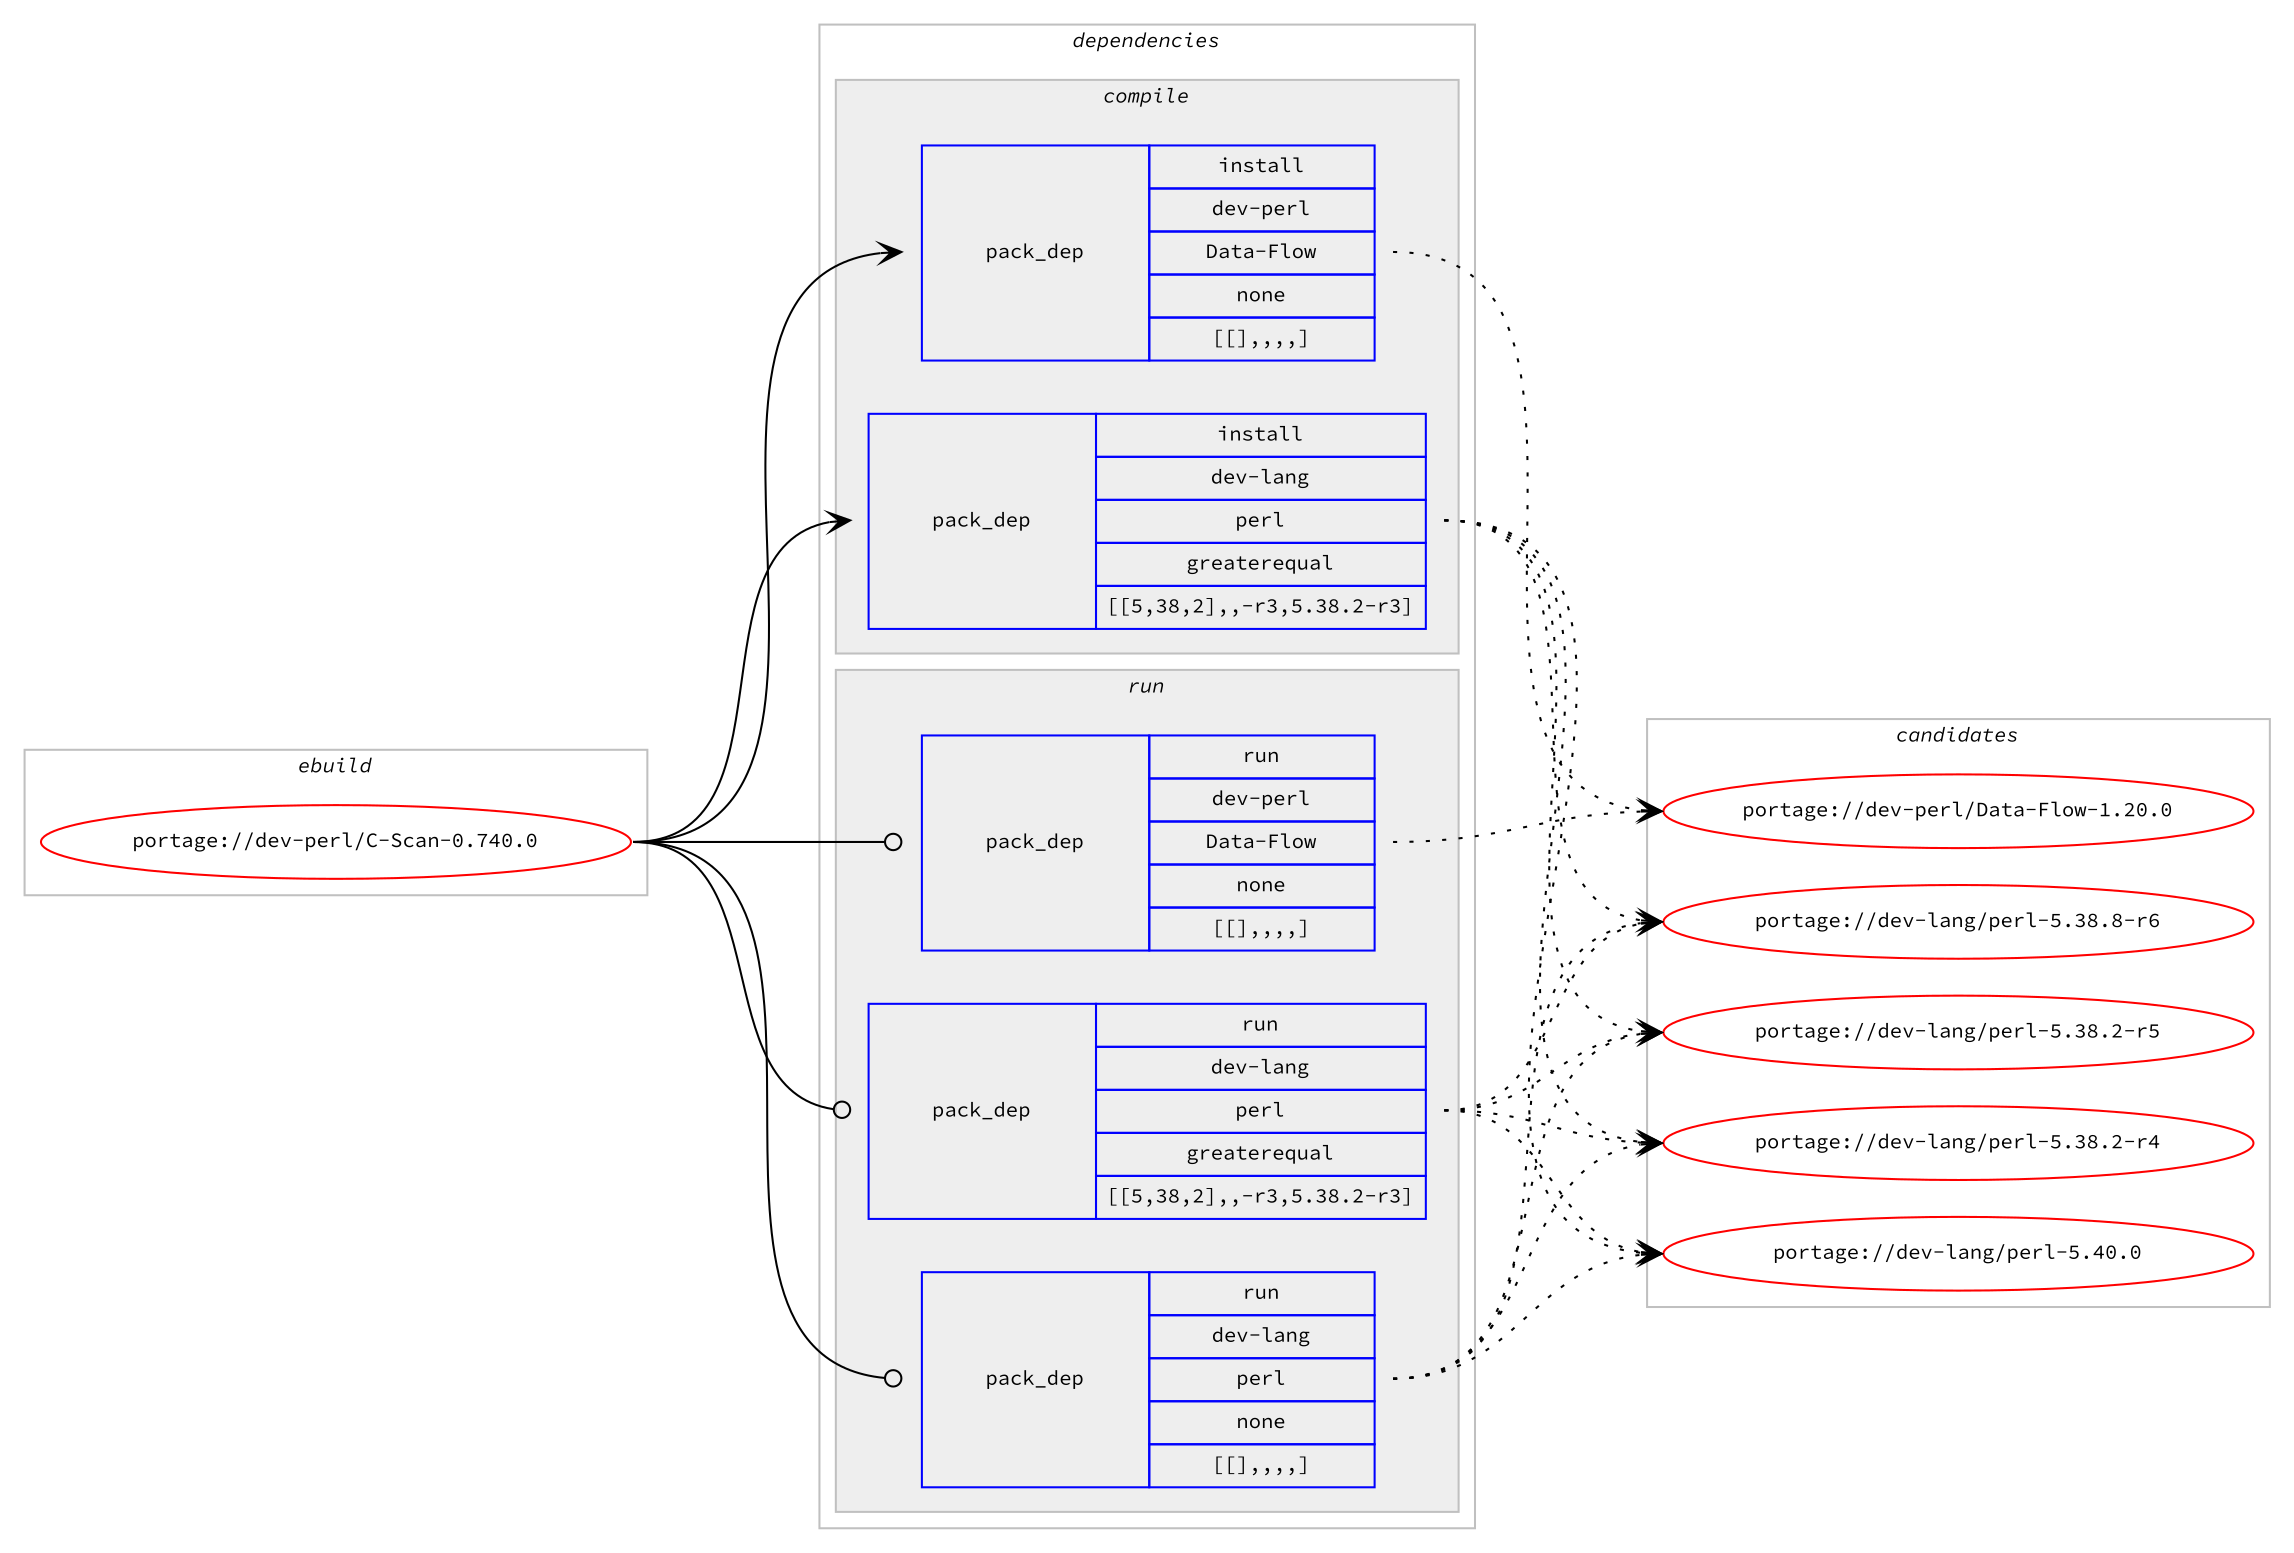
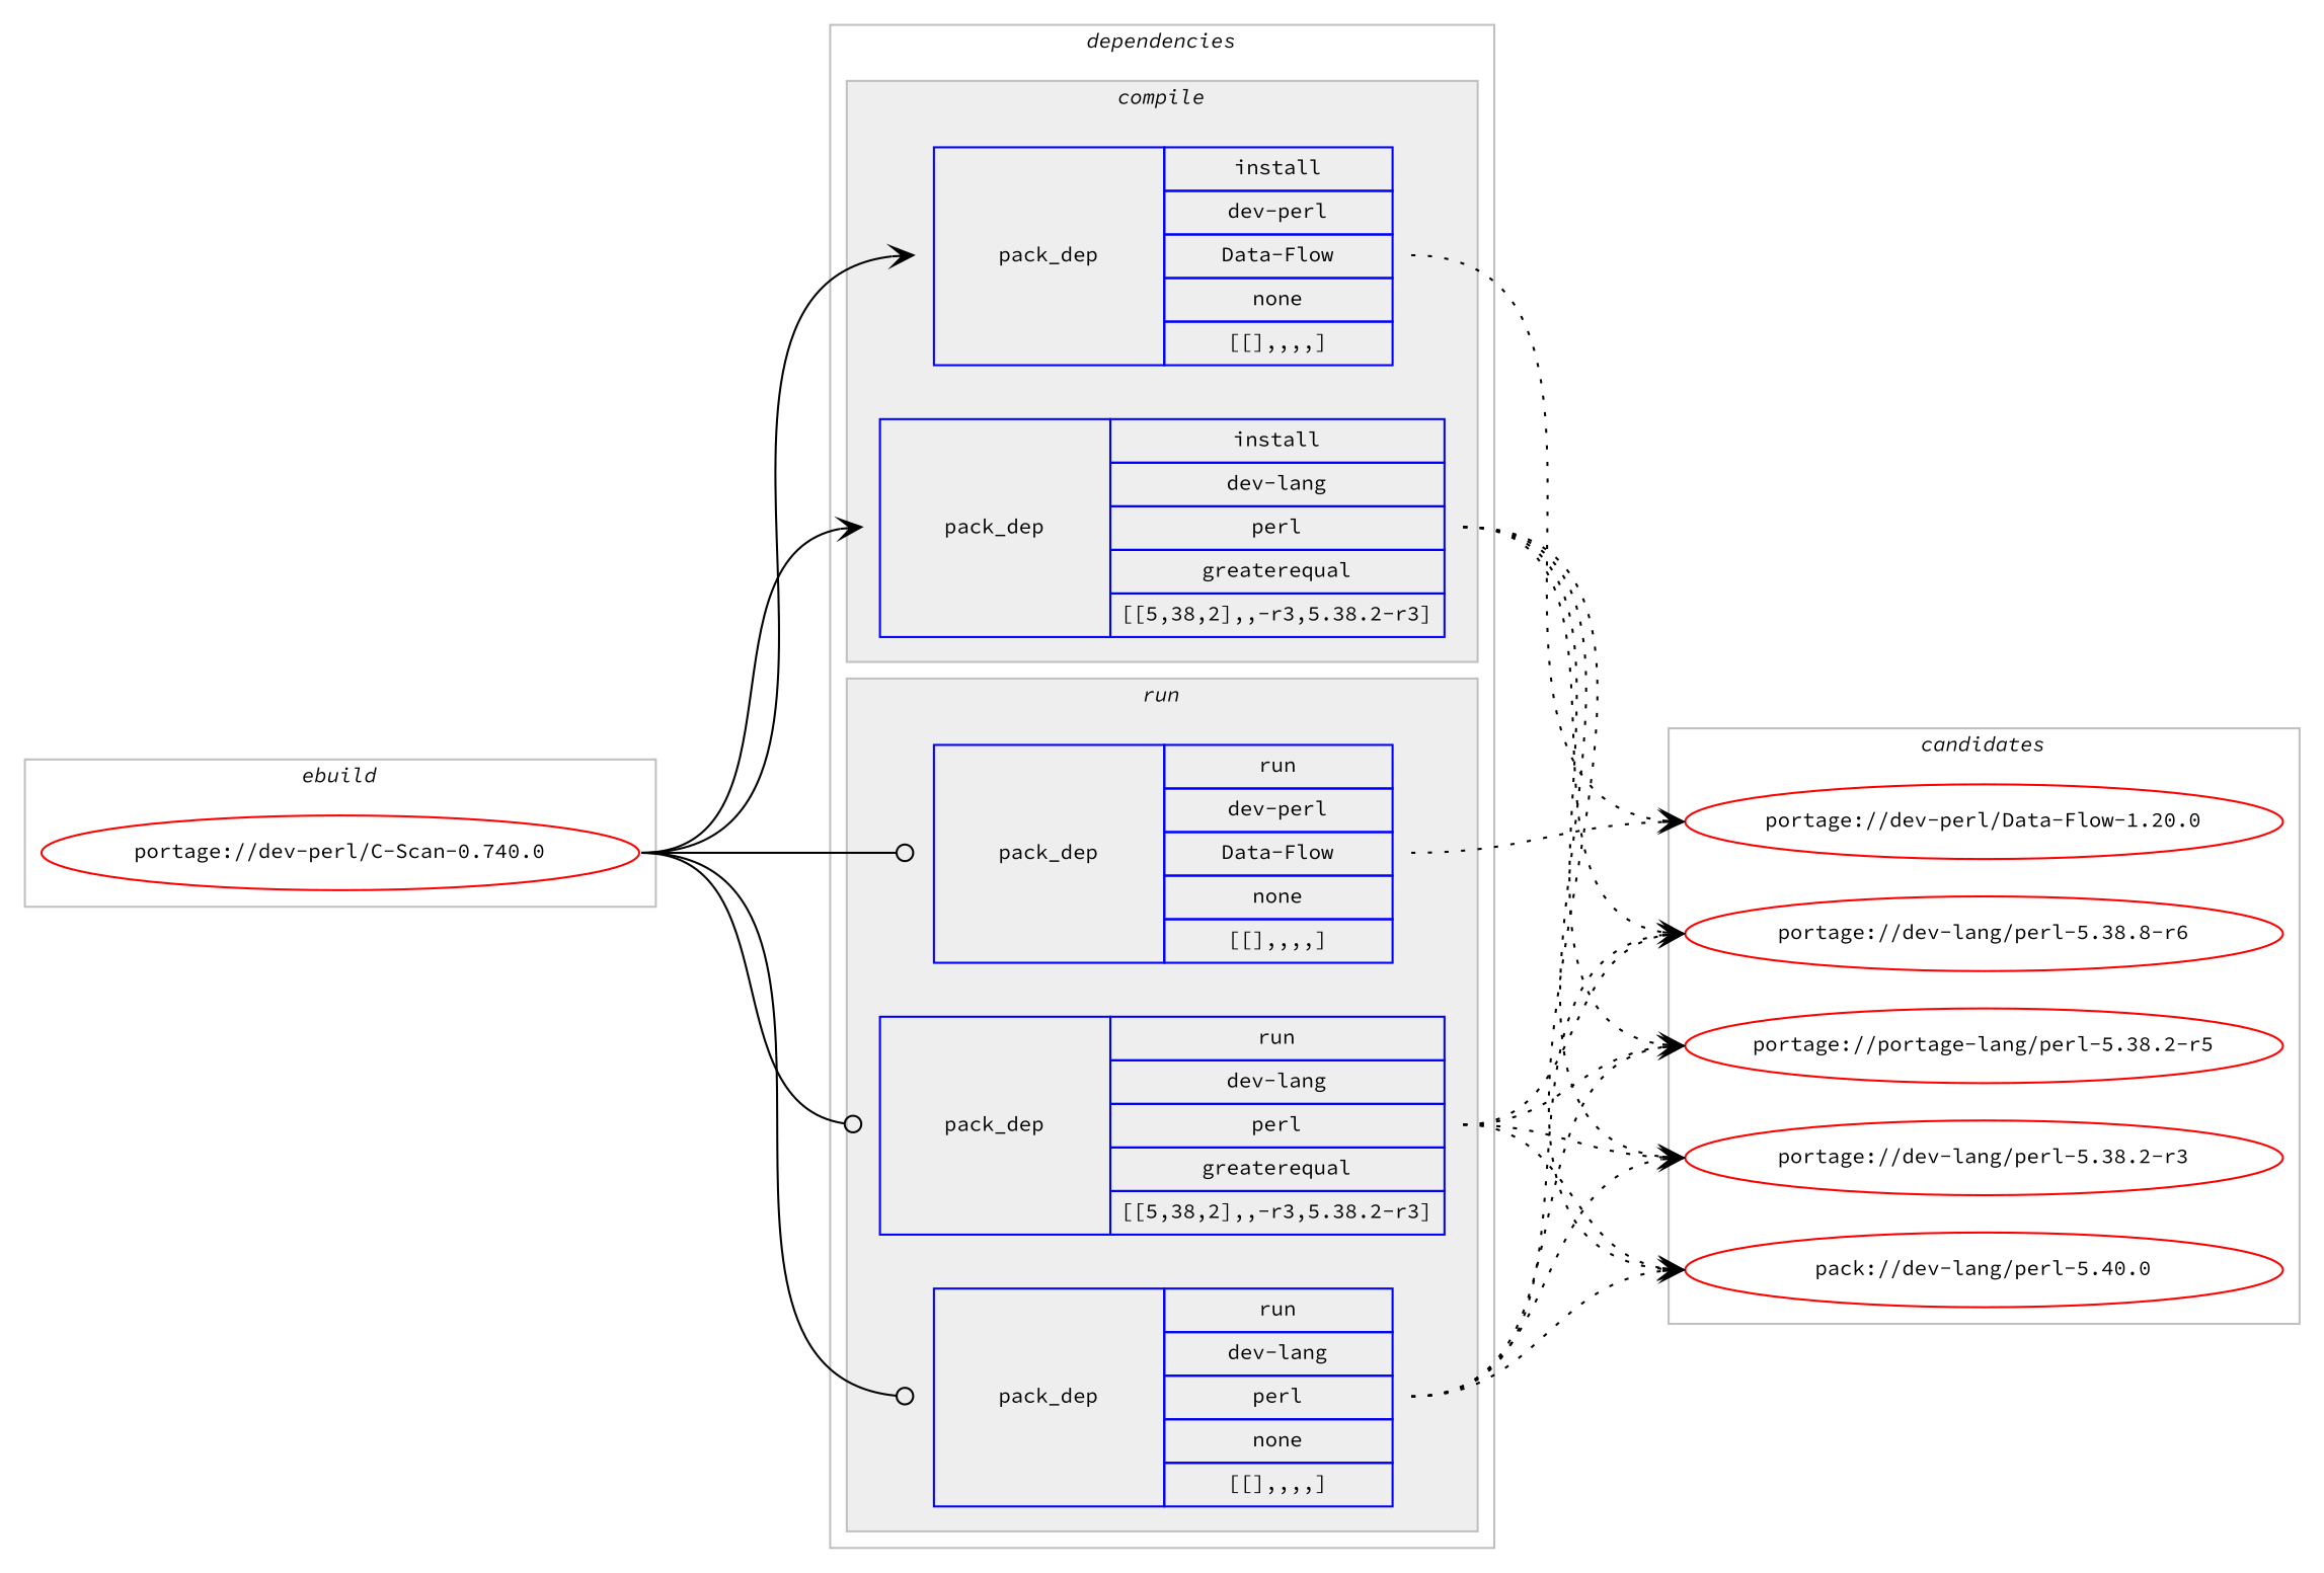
  digraph {
    compound=true
    concentrate=true
    fontname="Source Code Pro"
    fontsize=10
    newrank=true
    rankdir=LR
    ranksep=1.5
    node [color=red fontname="Source Code Pro" fontsize=10]
    edge [arrowhead=vee fontname="Source Code Pro" headport=w style=dotted tailport=e weight=100]
    n1 [label="portage://dev-perl/C-Scan-0.740.0" width=4]
    n2 [color=blue label=<<TABLE BORDER="0" CELLBORDER="1" CELLSPACING="0" CELLPADDING="4" WIDTH="220"><TR><TD ROWSPAN="6" CELLPADDING="30">pack_dep</TD></TR><TR><TD WIDTH="110">install</TD></TR><TR><TD>dev-lang</TD></TR><TR><TD>perl</TD></TR><TR><TD>greaterequal</TD></TR><TR><TD>[[5,38,2],,-r3,5.38.2-r3]</TD></TR></TABLE>> shape=none]
    n3 [color=blue label=<<TABLE BORDER="0" CELLBORDER="1" CELLSPACING="0" CELLPADDING="4" WIDTH="220"><TR><TD ROWSPAN="6" CELLPADDING="30">pack_dep</TD></TR><TR><TD WIDTH="110">install</TD></TR><TR><TD>dev-perl</TD></TR><TR><TD>Data-Flow</TD></TR><TR><TD>none</TD></TR><TR><TD>[[],,,,]</TD></TR></TABLE>> shape=none]
    n4 [color=blue label=<<TABLE BORDER="0" CELLBORDER="1" CELLSPACING="0" CELLPADDING="4" WIDTH="220"><TR><TD ROWSPAN="6" CELLPADDING="30">pack_dep</TD></TR><TR><TD WIDTH="110">run</TD></TR><TR><TD>dev-lang</TD></TR><TR><TD>perl</TD></TR><TR><TD>greaterequal</TD></TR><TR><TD>[[5,38,2],,-r3,5.38.2-r3]</TD></TR></TABLE>> shape=none]
    n5 [color=blue label=<<TABLE BORDER="0" CELLBORDER="1" CELLSPACING="0" CELLPADDING="4" WIDTH="220"><TR><TD ROWSPAN="6" CELLPADDING="30">pack_dep</TD></TR><TR><TD WIDTH="110">run</TD></TR><TR><TD>dev-lang</TD></TR><TR><TD>perl</TD></TR><TR><TD>none</TD></TR><TR><TD>[[],,,,]</TD></TR></TABLE>> shape=none]
    n6 [color=blue label=<<TABLE BORDER="0" CELLBORDER="1" CELLSPACING="0" CELLPADDING="4" WIDTH="220"><TR><TD ROWSPAN="6" CELLPADDING="30">pack_dep</TD></TR><TR><TD WIDTH="110">run</TD></TR><TR><TD>dev-perl</TD></TR><TR><TD>Data-Flow</TD></TR><TR><TD>none</TD></TR><TR><TD>[[],,,,]</TD></TR></TABLE>> shape=none]
-   n7 [label="portage://dev-lang/perl-5.40.0" width=4]
+   n7 [label="pack://dev-lang/perl-5.40.0" width=4]
    n8 [label="portage://dev-lang/perl-5.38.8-r6" width=4]
-   n9 [label="portage://dev-lang/perl-5.38.2-r5" width=4]
-   n10 [label="portage://dev-lang/perl-5.38.2-r4" width=4]
+   n9 [label="portage://portage-lang/perl-5.38.2-r5" width=4]
+   n10 [label="portage://dev-lang/perl-5.38.2-r3" width=4]
    n11 [label="portage://dev-perl/Data-Flow-1.20.0" width=4]
    subgraph cluster_1 {
      color=gray
      label=<<i>ebuild</i>>
      n1
    }
    subgraph cluster_2 {
      color=gray
      label=<<i>dependencies</i>>
      subgraph cluster_3 {
        color=gray
        fillcolor="#eeeeee"
        label=<<i>compile</i>>
        style=filled
        subgraph sub_4 {
          color=gray
          fillcolor="#eeeeee"
          label=<<i>compile</i>>
          style=filled
          n2
        }
        subgraph sub_5 {
          color=gray
          fillcolor="#eeeeee"
          label=<<i>compile</i>>
          style=filled
          n3
        }
      }
      subgraph cluster_6 {
        color=gray
        fillcolor="#eeeeee"
        label=<<i>compile and run</i>>
        style=filled
      }
      subgraph cluster_7 {
        color=gray
        fillcolor="#eeeeee"
        label=<<i>run</i>>
        style=filled
        subgraph sub_8 {
          color=gray
          fillcolor="#eeeeee"
          label=<<i>run</i>>
          style=filled
          n4
        }
        subgraph sub_9 {
          color=gray
          fillcolor="#eeeeee"
          label=<<i>run</i>>
          style=filled
          n5
        }
        subgraph sub_10 {
          color=gray
          fillcolor="#eeeeee"
          label=<<i>run</i>>
          style=filled
          n6
        }
      }
    }
    subgraph cluster_11 {
      color=gray
      label=<<i>candidates</i>>
      rank=same
      subgraph sub_12 {
        color=black
        label=<<i>candidates</i>>
        nodesep=1
        rank=same
        n7
        n8
        n9
        n10
      }
      subgraph sub_13 {
        color=black
        label=<<i>candidates</i>>
        nodesep=1
        rank=same
        n11
      }
      subgraph sub_14 {
        color=black
        label=<<i>candidates</i>>
        nodesep=1
        rank=same
        n7
        n8
        n9
        n10
      }
      subgraph sub_15 {
        color=black
        label=<<i>candidates</i>>
        nodesep=1
        rank=same
        n7
        n8
        n9
        n10
      }
      subgraph sub_16 {
        color=black
        label=<<i>candidates</i>>
        nodesep=1
        rank=same
        n11
      }
    }
    n1 -> n2 [style=solid weight=20]
    n1 -> n3 [style=solid weight=20]
    n1 -> n4 [arrowhead=odot style=solid weight=20]
    n1 -> n5 [arrowhead=odot style=solid weight=20]
    n1 -> n6 [arrowhead=odot style=solid weight=20]
    n2 -> n7
    n2 -> n8
    n2 -> n9
    n2 -> n10
    n3 -> n11
    n4 -> n7
    n4 -> n8
    n4 -> n9
    n4 -> n10
    n5 -> n7
    n5 -> n8
    n5 -> n9
    n5 -> n10
    n6 -> n11
  }
